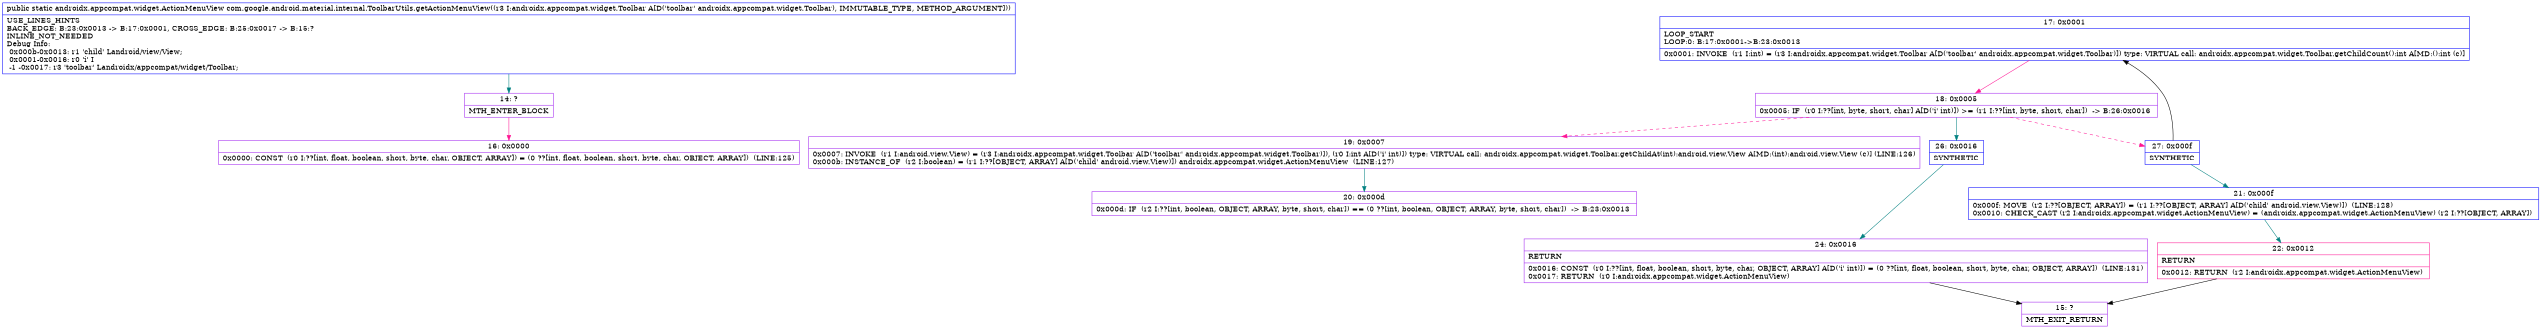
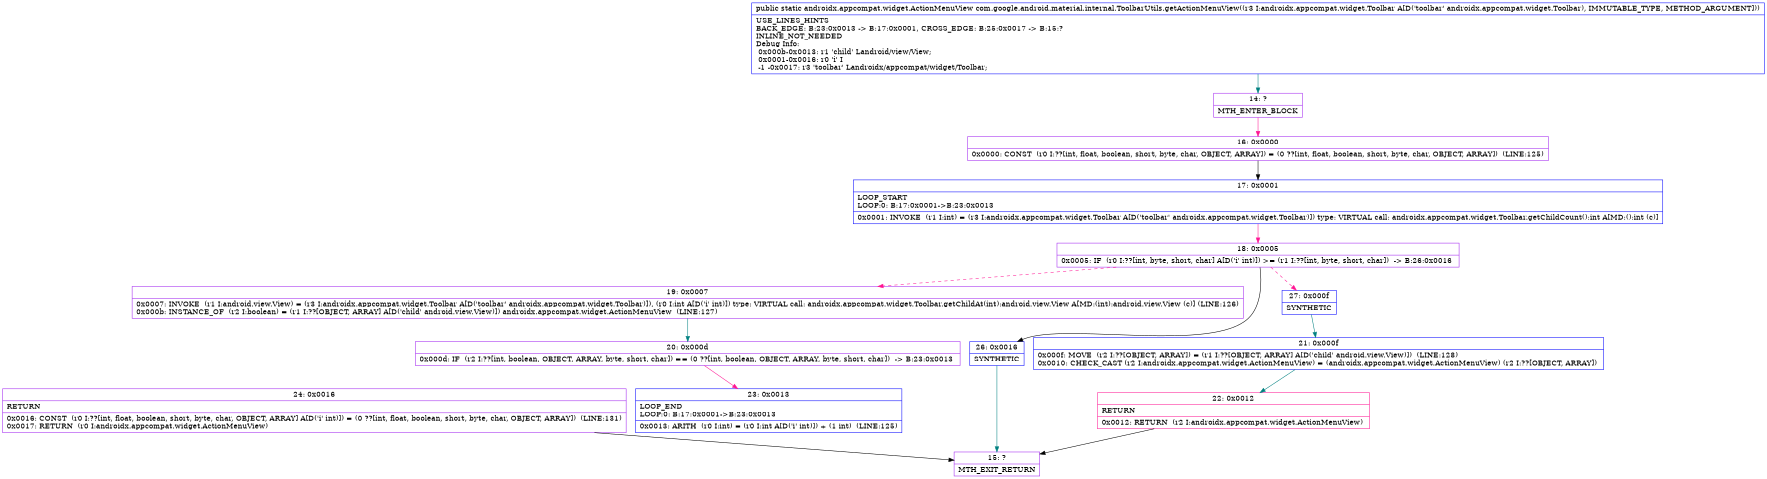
  digraph {
    node [color=purple shape=record]
    edge [color=deeppink]
    n1 [label="{14\:\ ?|MTH_ENTER_BLOCK\l}"]
    n2 [label="{16\:\ 0x0000|0x0000: CONST  (r0 I:??[int, float, boolean, short, byte, char, OBJECT, ARRAY]) = (0 ??[int, float, boolean, short, byte, char, OBJECT, ARRAY])  (LINE:125)\l}"]
    n3 [color=blue label="{17\:\ 0x0001|LOOP_START\lLOOP:0: B:17:0x0001\-\>B:23:0x0013\l|0x0001: INVOKE  (r1 I:int) = (r3 I:androidx.appcompat.widget.Toolbar A[D('toolbar' androidx.appcompat.widget.Toolbar)]) type: VIRTUAL call: androidx.appcompat.widget.Toolbar.getChildCount():int A[MD:():int (c)]\l}"]
    n4 [label="{18\:\ 0x0005|0x0005: IF  (r0 I:??[int, byte, short, char] A[D('i' int)]) \>= (r1 I:??[int, byte, short, char])  \-\> B:26:0x0016 \l}"]
    n5 [label="{19\:\ 0x0007|0x0007: INVOKE  (r1 I:android.view.View) = (r3 I:androidx.appcompat.widget.Toolbar A[D('toolbar' androidx.appcompat.widget.Toolbar)]), (r0 I:int A[D('i' int)]) type: VIRTUAL call: androidx.appcompat.widget.Toolbar.getChildAt(int):android.view.View A[MD:(int):android.view.View (c)] (LINE:126)\l0x000b: INSTANCE_OF  (r2 I:boolean) = (r1 I:??[OBJECT, ARRAY] A[D('child' android.view.View)]) androidx.appcompat.widget.ActionMenuView  (LINE:127)\l}"]
    n6 [color=blue label="{26\:\ 0x0016|SYNTHETIC\l}"]
    n7 [color=blue label="{27\:\ 0x000f|SYNTHETIC\l}"]
    n8 [label="{20\:\ 0x000d|0x000d: IF  (r2 I:??[int, boolean, OBJECT, ARRAY, byte, short, char]) == (0 ??[int, boolean, OBJECT, ARRAY, byte, short, char])  \-\> B:23:0x0013 \l}"]
    n9 [label="{24\:\ 0x0016|RETURN\l|0x0016: CONST  (r0 I:??[int, float, boolean, short, byte, char, OBJECT, ARRAY] A[D('i' int)]) = (0 ??[int, float, boolean, short, byte, char, OBJECT, ARRAY])  (LINE:131)\l0x0017: RETURN  (r0 I:androidx.appcompat.widget.ActionMenuView) \l}"]
+   n10 [color=blue label="{23\:\ 0x0013|LOOP_END\lLOOP:0: B:17:0x0001\-\>B:23:0x0013\l|0x0013: ARITH  (r0 I:int) = (r0 I:int A[D('i' int)]) + (1 int)  (LINE:125)\l}"]
    n11 [color=blue label="{21\:\ 0x000f|0x000f: MOVE  (r2 I:??[OBJECT, ARRAY]) = (r1 I:??[OBJECT, ARRAY] A[D('child' android.view.View)])  (LINE:128)\l0x0010: CHECK_CAST (r2 I:androidx.appcompat.widget.ActionMenuView) = (androidx.appcompat.widget.ActionMenuView) (r2 I:??[OBJECT, ARRAY]) \l}"]
    n12 [color=deeppink label="{22\:\ 0x0012|RETURN\l|0x0012: RETURN  (r2 I:androidx.appcompat.widget.ActionMenuView) \l}"]
    n13 [label="{15\:\ ?|MTH_EXIT_RETURN\l}"]
    n14 [color=blue label="{public static androidx.appcompat.widget.ActionMenuView com.google.android.material.internal.ToolbarUtils.getActionMenuView((r3 I:androidx.appcompat.widget.Toolbar A[D('toolbar' androidx.appcompat.widget.Toolbar), IMMUTABLE_TYPE, METHOD_ARGUMENT]))  | USE_LINES_HINTS\lBACK_EDGE: B:23:0x0013 \-\> B:17:0x0001, CROSS_EDGE: B:25:0x0017 \-\> B:15:?\lINLINE_NOT_NEEDED\lDebug Info:\l  0x000b\-0x0013: r1 'child' Landroid\/view\/View;\l  0x0001\-0x0016: r0 'i' I\l  \-1 \-0x0017: r3 'toolbar' Landroidx\/appcompat\/widget\/Toolbar;\l}"]
    n1 -> n2
-   n7 -> n3 [color=black]
+   n2 -> n3 [color=black]
    n3 -> n4
    n4 -> n5 [style=dashed]
-   n4 -> n6 [color=teal]
+   n4 -> n6 [color=black]
    n4 -> n7 [style=dashed]
    n5 -> n8 [color=teal]
-   n6 -> n9 [color=teal]
+   n6 -> n13 [color=teal]
    n7 -> n11 [color=teal]
+   n8 -> n10
    n9 -> n13 [color=black]
    n11 -> n12 [color=teal]
    n12 -> n13 [color=black]
    n14 -> n1 [color=teal]
  }
